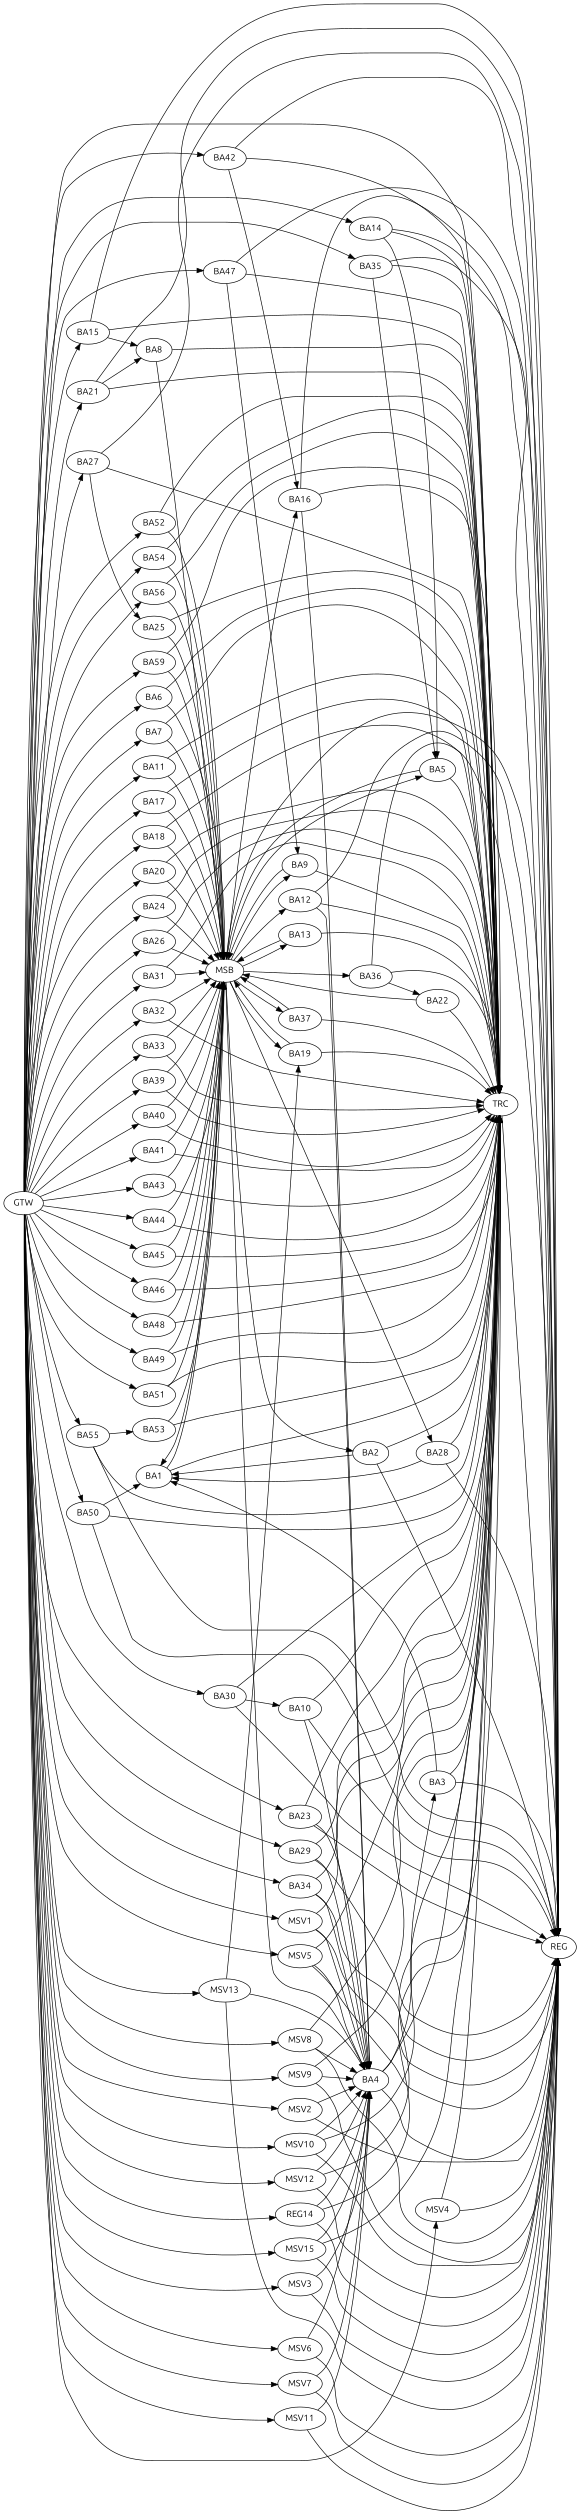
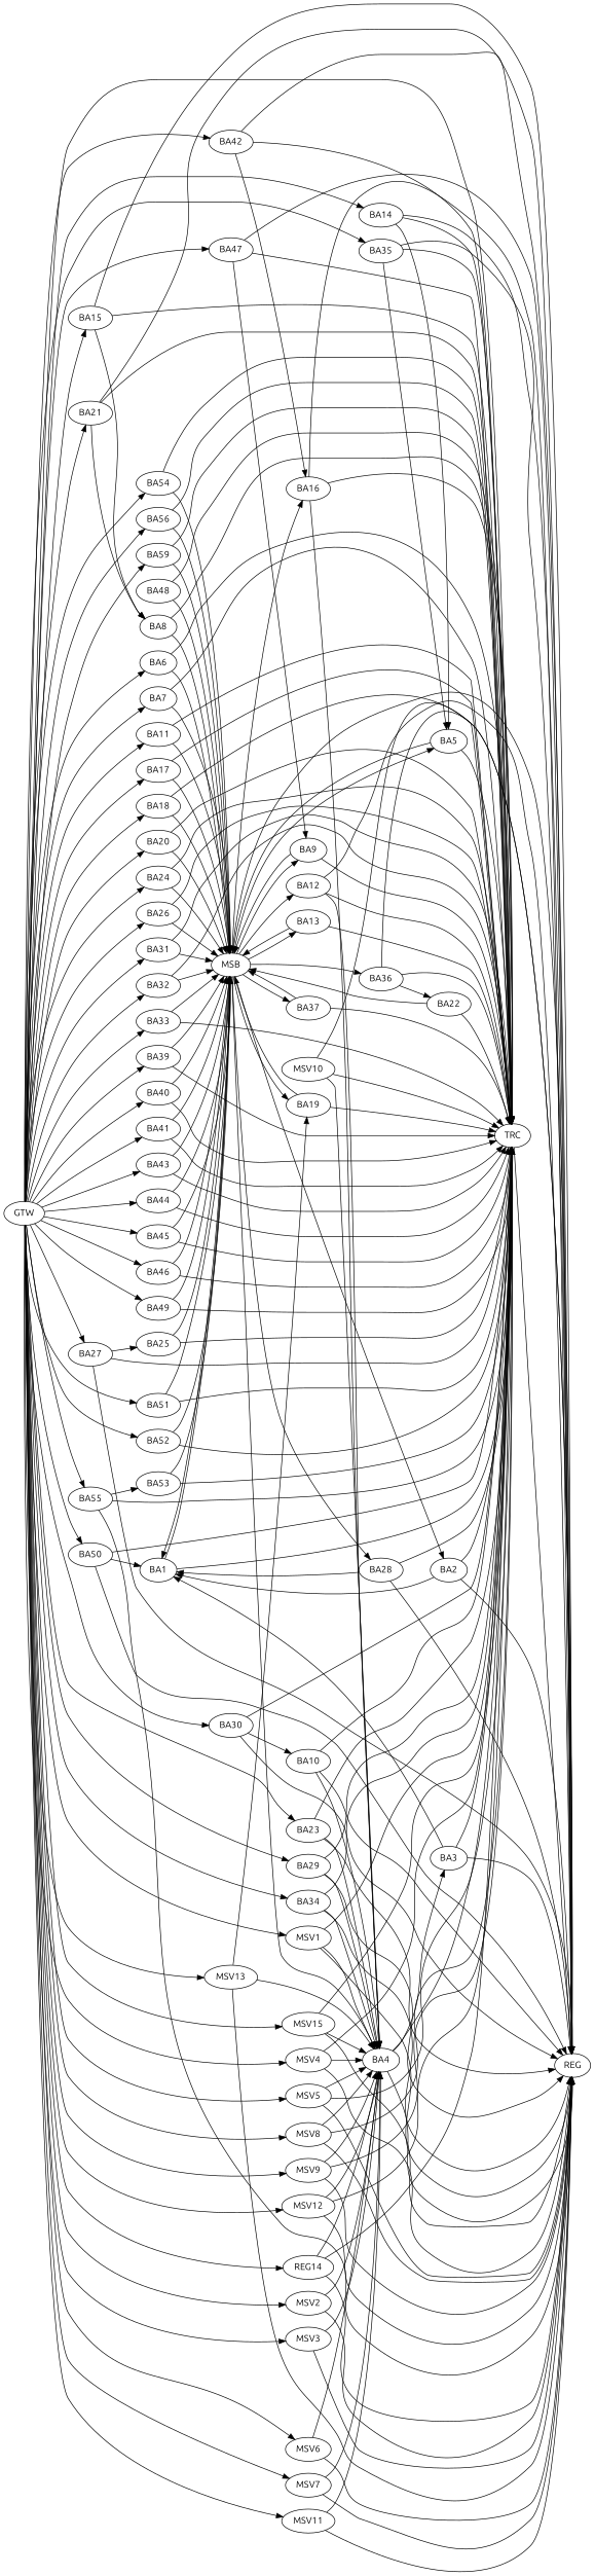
  strict digraph {
    fontname=Ubuntu
    rankdir=LR
    node [fontname=Ubuntu]
    edge [fontname=Ubuntu]
    n1 [label=BA1]
    n2 [label=MSB]
    n3 [label=TRC]
    n4 [label=BA2]
    n5 [label=REG]
    n6 [label=BA4]
    n7 [label=BA5]
    n8 [label=BA9]
    n9 [label=BA12]
    n10 [label=BA13]
    n11 [label=BA16]
    n12 [label=BA19]
    n13 [label=BA28]
    n14 [label=BA36]
    n15 [label=BA37]
    n16 [label=BA3]
    n17 [label=BA6]
    n18 [label=BA7]
    n19 [label=BA8]
    n20 [label=BA10]
    n21 [label=BA11]
    n22 [label=BA14]
    n23 [label=BA15]
    n24 [label=BA17]
    n25 [label=BA18]
    n26 [label=BA20]
    n27 [label=BA21]
    n28 [label=BA22]
    n29 [label=BA23]
    n30 [label=BA24]
    n31 [label=BA25]
    n32 [label=BA26]
    n33 [label=BA27]
    n34 [label=BA29]
    n35 [label=BA30]
    n36 [label=BA31]
    n37 [label=BA32]
    n38 [label=BA33]
    n39 [label=BA34]
    n40 [label=BA35]
    n41 [label=BA39]
    n42 [label=BA40]
    n43 [label=BA41]
    n44 [label=BA42]
    n45 [label=BA43]
    n46 [label=BA44]
    n47 [label=BA45]
    n48 [label=BA46]
    n49 [label=BA47]
    n50 [label=BA48]
    n51 [label=BA49]
    n52 [label=BA50]
    n53 [label=BA51]
    n54 [label=BA52]
    n55 [label=BA53]
    n56 [label=BA54]
    n57 [label=BA55]
    n58 [label=BA56]
    n59 [label=BA59]
    n60 [label=GTW]
    n61 [label=MSV1]
    n62 [label=MSV2]
    n63 [label=MSV3]
    n64 [label=MSV4]
    n65 [label=MSV5]
    n66 [label=MSV6]
    n67 [label=MSV7]
    n68 [label=MSV8]
    n69 [label=MSV9]
    n70 [label=MSV10]
    n71 [label=MSV11]
    n72 [label=MSV12]
    n73 [label=MSV13]
    n74 [label=REG14]
    n75 [label=MSV15]
    n1 -> n2
    n1 -> n3
    n2 -> n1
    n2 -> n4
    n2 -> n5
    n2 -> n6
    n2 -> n7
    n2 -> n8
    n2 -> n9
    n2 -> n10
    n2 -> n11
    n2 -> n12
    n2 -> n13
    n2 -> n14
    n2 -> n15
    n3 -> n5
    n4 -> n1
    n4 -> n3
    n4 -> n5
    n6 -> n3
    n6 -> n5
    n6 -> n16
    n7 -> n2
    n7 -> n3
    n8 -> n2
    n8 -> n3
    n9 -> n3
    n9 -> n5
    n9 -> n6
    n10 -> n2
    n10 -> n3
    n11 -> n3
    n11 -> n5
    n11 -> n6
    n12 -> n2
    n12 -> n3
    n13 -> n1
    n13 -> n3
    n13 -> n5
    n14 -> n3
    n14 -> n5
    n14 -> n28
    n15 -> n2
    n15 -> n3
    n16 -> n1
    n16 -> n3
    n16 -> n5
    n17 -> n2
    n17 -> n3
    n18 -> n2
    n18 -> n3
    n19 -> n2
    n19 -> n3
    n20 -> n3
    n20 -> n5
    n20 -> n6
    n21 -> n2
    n21 -> n3
    n22 -> n3
    n22 -> n5
    n22 -> n7
    n23 -> n3
    n23 -> n5
    n23 -> n19
    n24 -> n2
    n24 -> n3
    n25 -> n2
    n25 -> n3
    n26 -> n2
    n26 -> n3
    n27 -> n3
    n27 -> n5
    n27 -> n19
    n28 -> n2
    n28 -> n3
    n29 -> n3
    n29 -> n5
    n29 -> n6
    n30 -> n2
    n30 -> n3
    n31 -> n2
    n31 -> n3
    n32 -> n2
    n32 -> n3
    n33 -> n3
    n33 -> n5
    n33 -> n31
    n34 -> n3
    n34 -> n5
    n34 -> n6
    n35 -> n3
    n35 -> n5
    n35 -> n20
    n36 -> n2
    n36 -> n3
    n37 -> n2
    n37 -> n3
    n38 -> n2
    n38 -> n3
    n39 -> n3
    n39 -> n5
    n39 -> n6
    n40 -> n3
    n40 -> n5
    n40 -> n7
    n41 -> n2
    n41 -> n3
    n42 -> n2
    n42 -> n3
    n43 -> n2
    n43 -> n3
    n44 -> n3
    n44 -> n5
    n44 -> n11
    n45 -> n2
    n45 -> n3
    n46 -> n2
    n46 -> n3
    n47 -> n2
    n47 -> n3
    n48 -> n2
    n48 -> n3
    n49 -> n3
    n49 -> n5
    n49 -> n8
    n50 -> n2
    n50 -> n3
    n51 -> n2
    n51 -> n3
    n52 -> n1
    n52 -> n3
    n52 -> n5
    n53 -> n2
    n53 -> n3
    n54 -> n2
    n54 -> n3
    n55 -> n2
    n55 -> n3
    n56 -> n2
    n56 -> n3
    n57 -> n3
    n57 -> n5
    n57 -> n55
    n58 -> n2
    n58 -> n3
    n59 -> n2
    n59 -> n3
    n60 -> n3
    n60 -> n17
    n60 -> n18
    n60 -> n21
    n60 -> n22
    n60 -> n23
    n60 -> n24
    n60 -> n25
    n60 -> n26
    n60 -> n27
    n60 -> n29
    n60 -> n30
    n60 -> n32
    n60 -> n33
    n60 -> n34
    n60 -> n35
    n60 -> n36
    n60 -> n37
    n60 -> n38
    n60 -> n39
    n60 -> n40
    n60 -> n41
    n60 -> n42
    n60 -> n43
    n60 -> n44
    n60 -> n45
    n60 -> n46
    n60 -> n47
    n60 -> n48
    n60 -> n49
-   n60 -> n50
    n60 -> n51
    n60 -> n52
    n60 -> n53
    n60 -> n54
    n60 -> n56
    n60 -> n57
    n60 -> n58
    n60 -> n59
    n60 -> n61
    n60 -> n62
    n60 -> n63
    n60 -> n64
    n60 -> n65
    n60 -> n66
    n60 -> n67
    n60 -> n68
    n60 -> n69
-   n60 -> n70
    n60 -> n71
    n60 -> n72
    n60 -> n73
    n60 -> n74
    n60 -> n75
    n61 -> n3
    n61 -> n5
    n61 -> n6
    n62 -> n5
    n62 -> n6
    n63 -> n5
    n63 -> n6
    n64 -> n3
    n64 -> n5
+   n64 -> n6
    n65 -> n3
    n65 -> n5
    n65 -> n6
    n66 -> n5
    n66 -> n6
    n67 -> n5
    n67 -> n6
    n68 -> n3
    n68 -> n5
    n68 -> n6
    n69 -> n3
    n69 -> n5
    n69 -> n6
    n70 -> n3
    n70 -> n5
    n70 -> n6
    n71 -> n5
    n71 -> n6
    n72 -> n3
    n72 -> n5
    n72 -> n6
    n73 -> n5
    n73 -> n6
    n73 -> n12
    n74 -> n3
    n74 -> n5
    n74 -> n6
    n75 -> n3
    n75 -> n5
    n75 -> n6
  }
